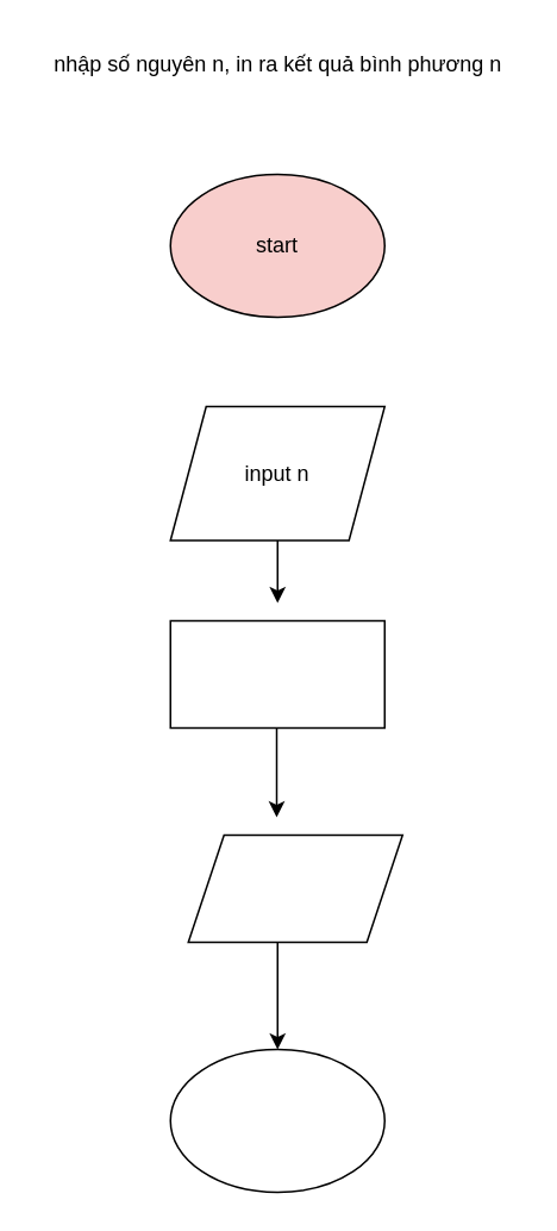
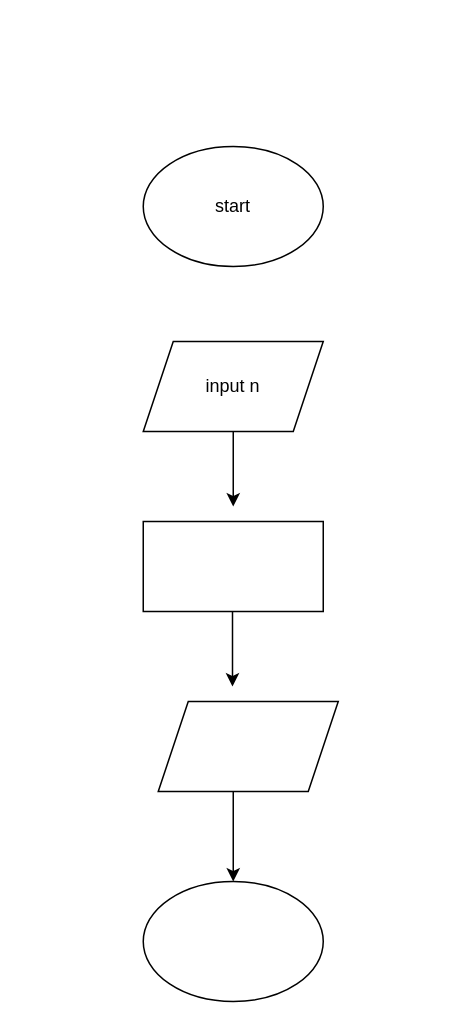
  <mxCell id="0" />
  <mxCell id="1" parent="0" />
- <mxCell id="2" value="start" style="ellipse;whiteSpace=wrap;html=1;fillColor=#f8cecc;" vertex="1" parent="1"><mxGeometry x="95" y="97" width="120" height="80" as="geometry" /></mxCell>
- <mxCell id="3" value="input n" style="shape=parallelogram;perimeter=parallelogramPerimeter;whiteSpace=wrap;html=1;fixedSize=1;" vertex="1" parent="1"><mxGeometry x="95" y="227" width="120" height="75" as="geometry" /></mxCell>
+ <mxCell id="2" value="start" style="ellipse;whiteSpace=wrap;html=1;" vertex="1" parent="1"><mxGeometry x="95" y="97" width="120" height="80" as="geometry" /></mxCell>
+ <mxCell id="3" value="input n" style="shape=parallelogram;perimeter=parallelogramPerimeter;whiteSpace=wrap;html=1;fixedSize=1;" vertex="1" parent="1"><mxGeometry x="95" y="227" width="120" height="60" as="geometry" /></mxCell>
  <mxCell id="4" value="" style="rounded=0;whiteSpace=wrap;html=1;" vertex="1" parent="1"><mxGeometry x="95" y="347" width="120" height="60" as="geometry" /></mxCell>
  <mxCell id="5" value="" style="shape=parallelogram;perimeter=parallelogramPerimeter;whiteSpace=wrap;html=1;fixedSize=1;" vertex="1" parent="1"><mxGeometry x="105" y="467" width="120" height="60" as="geometry" /></mxCell>
  <mxCell id="6" value="" style="ellipse;whiteSpace=wrap;html=1;" vertex="1" parent="1"><mxGeometry x="95" y="587" width="120" height="80" as="geometry" /></mxCell>
  <mxCell id="7" value="" style="endArrow=classic;html=1;rounded=0;exitX=0.5;exitY=1;exitDx=0;exitDy=0;" edge="1" parent="1" source="3"><mxGeometry width="50" height="50" relative="1" as="geometry"><mxPoint x="265" y="197" as="sourcePoint" /><mxPoint x="155" y="337" as="targetPoint" /><Array as="points" /></mxGeometry></mxCell>
  <mxCell id="8" value="" style="endArrow=classic;html=1;rounded=0;exitX=0.5;exitY=1;exitDx=0;exitDy=0;" edge="1" parent="1"><mxGeometry width="50" height="50" relative="1" as="geometry"><mxPoint x="154.5" y="407" as="sourcePoint" /><mxPoint x="154.5" y="457" as="targetPoint" /></mxGeometry></mxCell>
  <mxCell id="9" value="" style="endArrow=classic;html=1;rounded=0;entryX=0.5;entryY=0;entryDx=0;entryDy=0;" edge="1" parent="1" target="6"><mxGeometry width="50" height="50" relative="1" as="geometry"><mxPoint x="155" y="527" as="sourcePoint" /><mxPoint x="165" y="577" as="targetPoint" /></mxGeometry></mxCell>
- <mxCell id="10" value="nhập số nguyên n, in ra kết quả bình phương n&lt;div&gt;&lt;br&gt;&lt;div&gt;&lt;br&gt;&lt;/div&gt;&lt;/div&gt;" style="text;html=1;align=center;verticalAlign=middle;resizable=0;points=[];autosize=1;strokeColor=none;fillColor=none;" vertex="1" parent="1"><mxGeometry x="20" y="20" width="270" height="60" as="geometry" /></mxCell>
